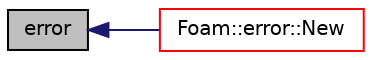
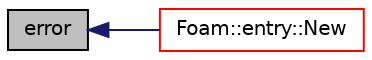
  digraph {
    rankdir=LR
    node [fontname=Helvetica fontsize=10 shape=record]
    n1 [color=black fillcolor=grey75 fontcolor=black height=0.2 label=error style=filled width=0.4]
-   n2 [color=red height=0.2 label="Foam::error::New" width=0.4]
+   n2 [color=red height=0.2 label="Foam::entry::New" width=0.4]
    n1 -> n2 [color=midnightblue dir=back fontname=Helvetica fontsize=10 labelfontname=Helvetica labelfontsize=10 style=solid]
  }
